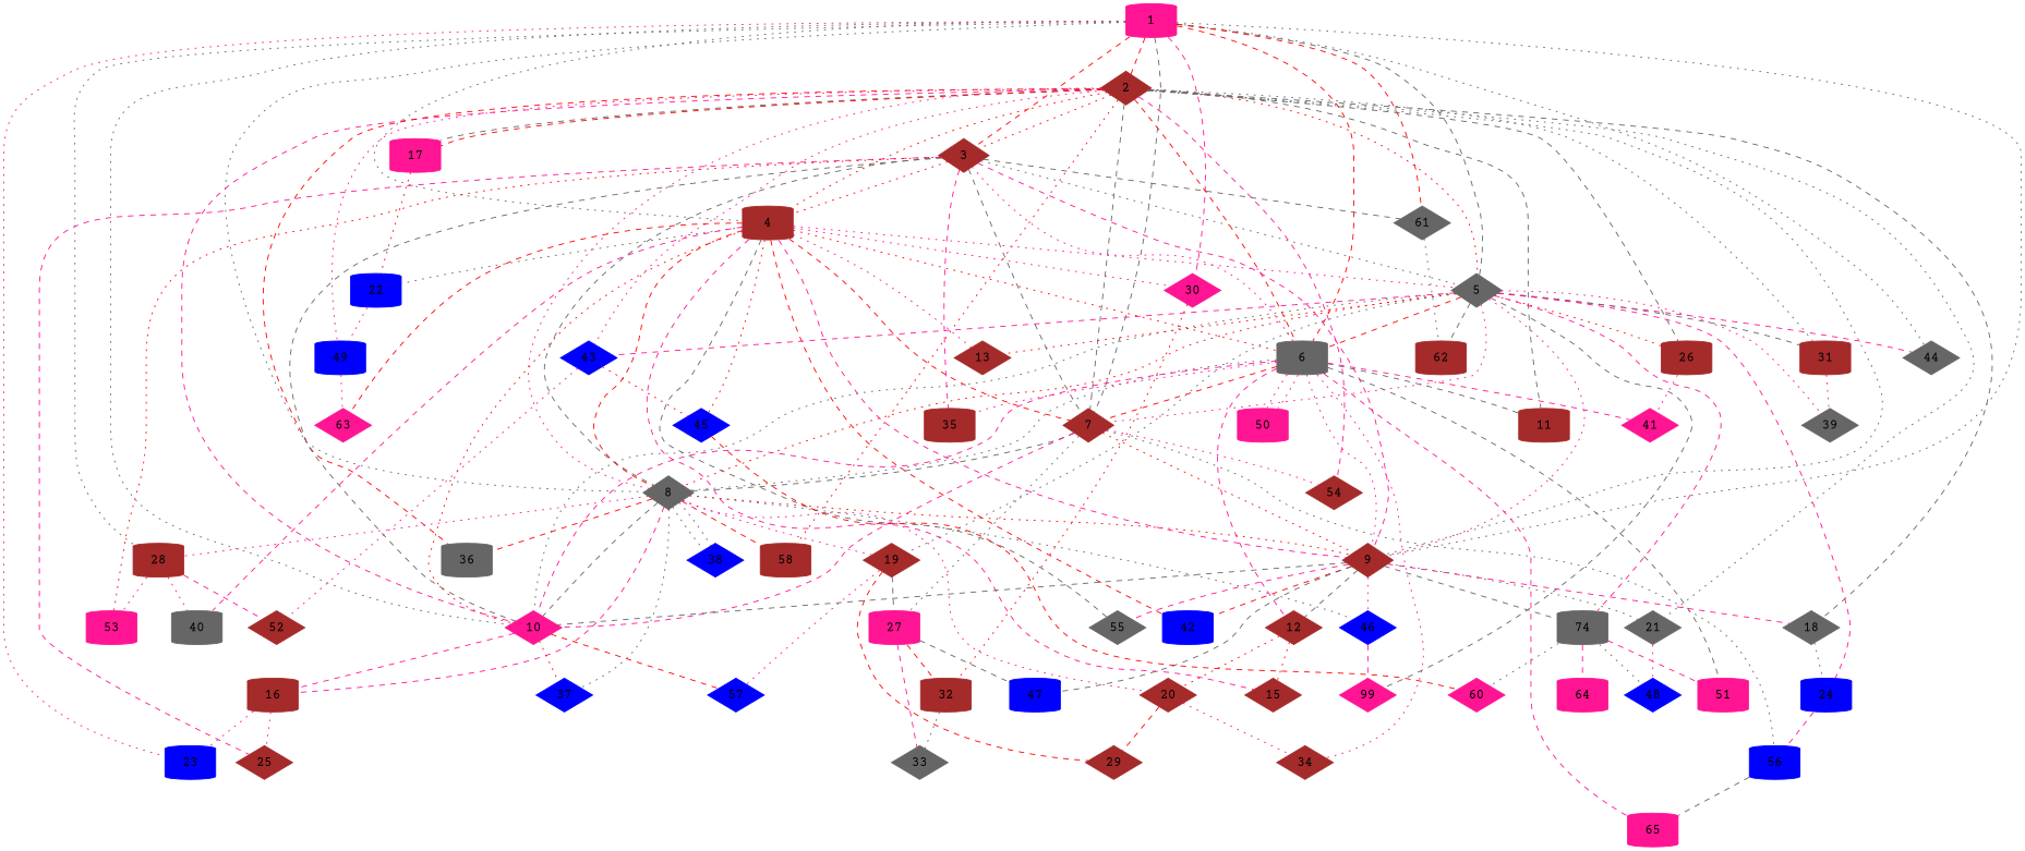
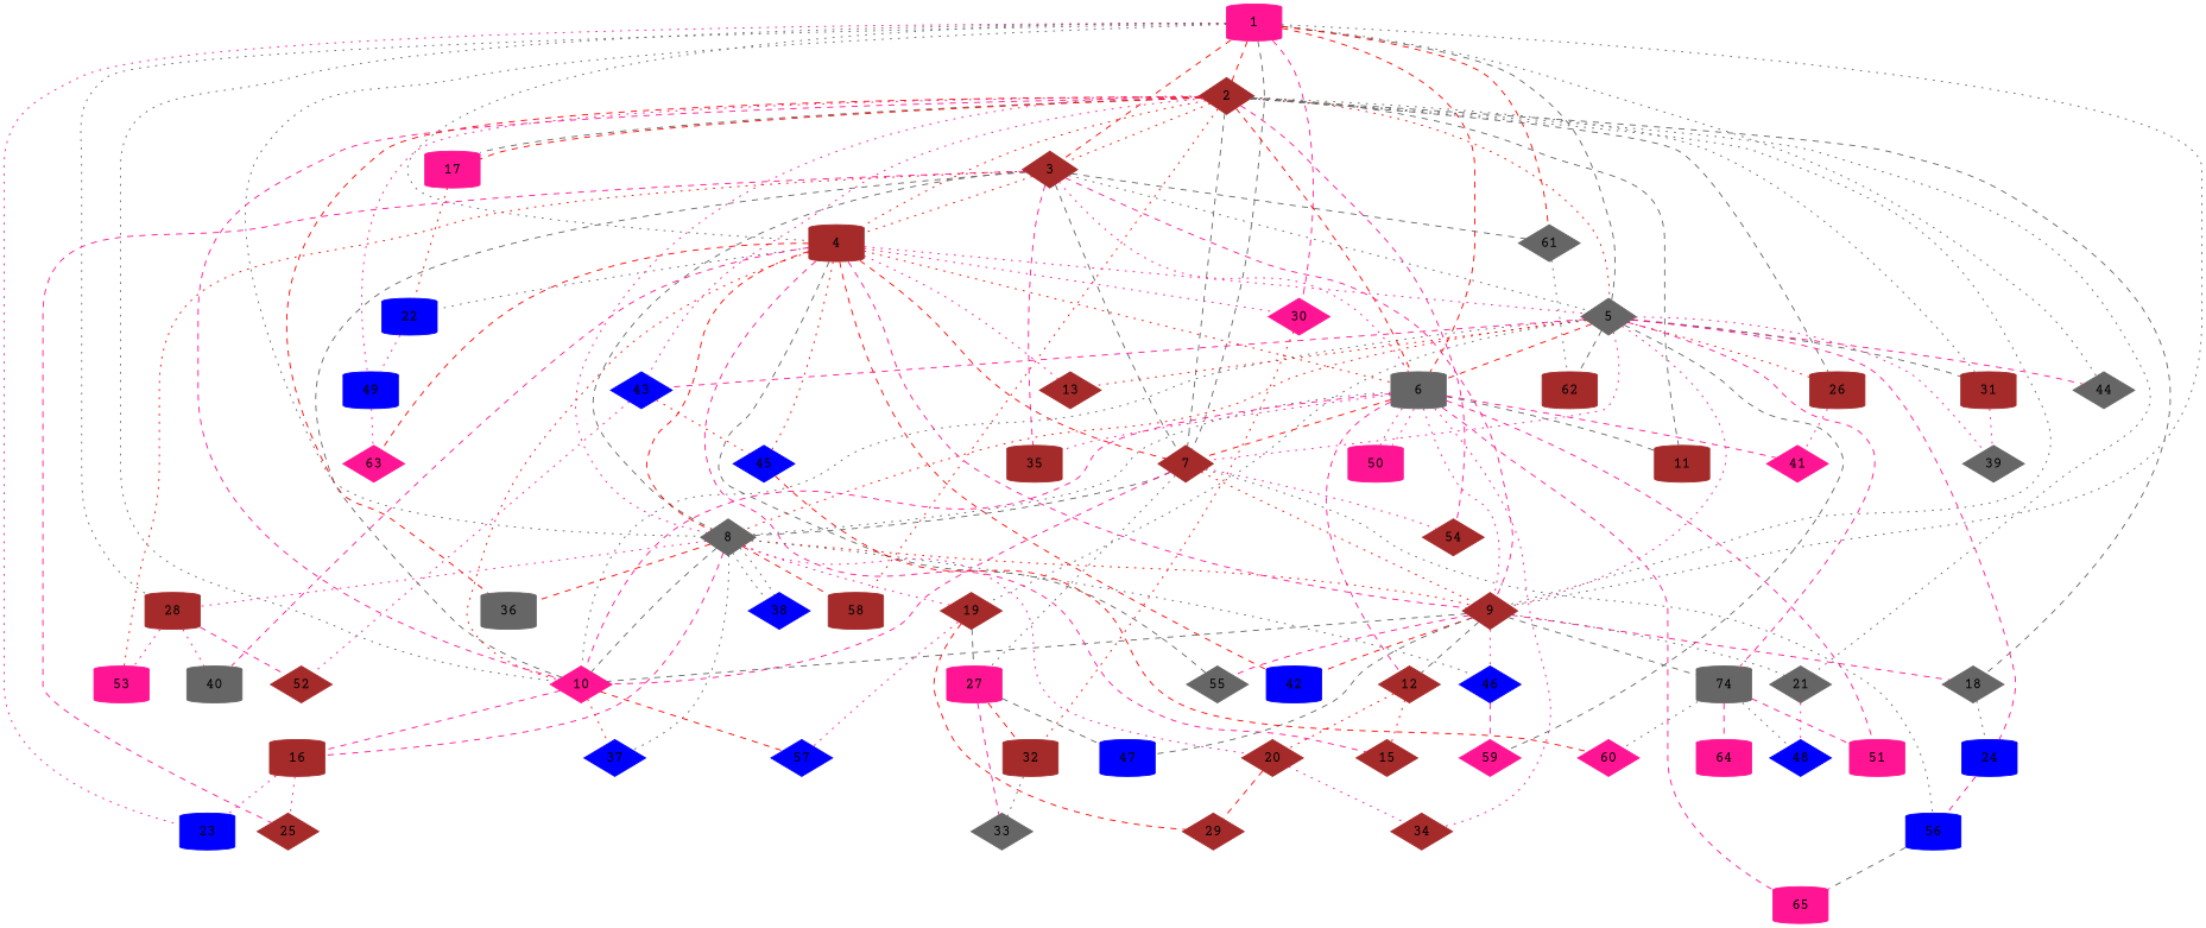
  graph {
    fontname="Courier Prime"
    node [color=brown fontname="Courier Prime" shape=diamond style=filled]
    edge [color=deeppink fontname="Courier Prime" style=dotted]
    1 [color=deeppink shape=cylinder]
    2
    3
    4 [shape=cylinder]
    5 [color=gray40]
    6 [color=gray40 shape=cylinder]
    7
    8 [color=gray40]
    9
    10 [color=deeppink]
    23 [color=blue shape=cylinder]
    28 [shape=cylinder]
    30 [color=deeppink]
    44 [color=gray40]
    61 [color=gray40]
    11 [shape=cylinder]
    17 [color=deeppink shape=cylinder]
    18 [color=gray40]
    21 [color=gray40]
    26 [shape=cylinder]
    31 [shape=cylinder]
    36 [color=gray40 shape=cylinder]
    43 [color=blue]
    49 [color=blue shape=cylinder]
    54
    58 [shape=cylinder]
    25
    35 [shape=cylinder]
    53 [color=deeppink shape=cylinder]
    13
    15
    22 [color=blue shape=cylinder]
    40 [color=gray40 shape=cylinder]
    42 [color=blue shape=cylinder]
    45 [color=blue]
    55 [color=gray40]
    63 [color=deeppink]
    n38 [color=gray40 label=74 shape=cylinder]
    19
    24 [color=blue shape=cylinder]
    39 [color=gray40]
-   59 [color=deeppink label=99]
+   59 [color=deeppink]
    62 [shape=cylinder]
    12
    34
    41 [color=deeppink]
    50 [color=deeppink shape=cylinder]
    51 [color=deeppink shape=cylinder]
    65 [color=deeppink shape=cylinder]
    27 [color=deeppink shape=cylinder]
    56 [color=blue shape=cylinder]
    16 [shape=cylinder]
    20
    37 [color=blue]
    38 [color=blue]
    46 [color=blue]
    47 [color=blue shape=cylinder]
    57 [color=blue]
    52
    32 [shape=cylinder]
    48 [color=blue]
    60 [color=deeppink]
    64 [color=deeppink shape=cylinder]
    29
    33 [color=gray40]
    1 -- 2 [color=red style=dashed]
    1 -- 3 [color=red style=dashed]
    1 -- 4 [color=gray40]
    1 -- 5 [color=gray40 style=dashed]
    1 -- 6 [color=red style=dashed]
    1 -- 7 [color=gray40 style=dashed]
    1 -- 8 [color=gray40]
    1 -- 9 [color=gray40]
    1 -- 10 [color=gray40]
    1 -- 23
    1 -- 28 [color=gray40]
    1 -- 30 [style=dashed]
    1 -- 44 [color=gray40]
    1 -- 61 [color=red style=dashed]
    2 -- 3 [color=red]
    2 -- 4 [color=red]
    2 -- 5 [color=red]
    2 -- 6 [color=red style=dashed]
    2 -- 7 [color=gray40 style=dashed]
    2 -- 8
    2 -- 9 [color=gray40]
    2 -- 10 [style=dashed]
    2 -- 11 [color=gray40 style=dashed]
    2 -- 17 [color=gray40 style=dashed]
    2 -- 17 [color=red style=dashed]
    2 -- 18 [color=gray40 style=dashed]
    2 -- 21 [color=gray40]
    2 -- 26 [color=gray40 style=dashed]
    2 -- 31 [color=gray40]
    2 -- 36 [color=red style=dashed]
    2 -- 43
    2 -- 49
    2 -- 54 [style=dashed]
    2 -- 58 [color=red]
    3 -- 4 [color=red]
    3 -- 5 [color=gray40]
    3 -- 6
    3 -- 7 [color=gray40 style=dashed]
    3 -- 8 [color=gray40 style=dashed]
    3 -- 9 [style=dashed]
    3 -- 10 [color=gray40 style=dashed]
    3 -- 61 [color=gray40 style=dashed]
    3 -- 25 [style=dashed]
    3 -- 35 [style=dashed]
    3 -- 53 [color=red]
    4 -- 5
    4 -- 6 [color=red]
    4 -- 7 [color=red style=dashed]
    4 -- 8 [color=red style=dashed]
    4 -- 9 [style=dashed]
    4 -- 10 [color=red]
    4 -- 30
    4 -- 13
    4 -- 15 [style=dashed]
    4 -- 22 [color=gray40]
    4 -- 40 [style=dashed]
    4 -- 42 [color=red style=dashed]
    4 -- 45 [color=red]
    4 -- 55 [color=gray40 style=dashed]
    4 -- 63 [color=red style=dashed]
    5 -- 6 [color=red style=dashed]
    5 -- 7
    5 -- 8 [color=red]
    5 -- 9
    5 -- 10 [color=gray40]
    5 -- 44 [style=dashed]
    5 -- 26 [color=red]
    5 -- 31 [color=gray40 style=dashed]
    5 -- 43 [style=dashed]
    5 -- 13 [color=red]
    5 -- n38 [style=dashed]
    5 -- 19 [color=gray40]
    5 -- 24 [style=dashed]
    5 -- 39
    5 -- 59 [color=gray40 style=dashed]
    5 -- 62 [color=gray40 style=dashed]
    6 -- 7 [color=red style=dashed]
    6 -- 8 [color=gray40]
    6 -- 9
    6 -- 10 [style=dashed]
    6 -- 11 [color=gray40 style=dashed]
    6 -- 35
    6 -- 12 [style=dashed]
    6 -- 34
    6 -- 41 [style=dashed]
    6 -- 50
    6 -- 50
-   6 -- 51 [color=gray40 style=dashed]
+   6 -- 51 [style=dashed]
    6 -- 65 [style=dashed]
    7 -- 8 [color=gray40 style=dashed]
    7 -- 9 [color=red]
    7 -- 10 [style=dashed]
    7 -- 54
    7 -- 27 [color=gray40]
    7 -- 56 [color=gray40]
    8 -- 9 [color=red]
    8 -- 10 [color=gray40 style=dashed]
    8 -- 28
    8 -- 36 [color=red style=dashed]
    8 -- 58 [color=red style=dashed]
    8 -- 19
    8 -- 16 [style=dashed]
    8 -- 20
    8 -- 37 [color=gray40]
    8 -- 38 [color=gray40]
    8 -- 38 [color=gray40]
    8 -- 46 [color=gray40]
    9 -- 10 [color=gray40 style=dashed]
    9 -- 18 [style=dashed]
    9 -- 21 [color=gray40]
    9 -- 42 [color=red style=dashed]
    9 -- 55 [style=dashed]
    9 -- n38 [color=gray40 style=dashed]
    9 -- 12 [color=gray40 style=dashed]
    9 -- 46
    9 -- 47 [color=gray40 style=dashed]
    10 -- 16 [style=dashed]
    10 -- 37 [color=red]
    10 -- 57 [color=red style=dashed]
    28 -- 53
    28 -- 40
    28 -- 52 [style=dashed]
    30 -- 32 [color=red]
    61 -- 62 [color=gray40]
    17 -- 22 [color=red]
    18 -- 24 [color=gray40]
    21 -- 48
    26 -- 41
    31 -- 39
    43 -- 45 [color=red]
    43 -- 52
    49 -- 63
    22 -- 49
    45 -- 60 [color=red style=dashed]
    n38 -- 51 [style=dashed]
    n38 -- 48 [color=gray40]
    n38 -- 60 [color=gray40]
    n38 -- 64 [style=dashed]
    19 -- 27 [color=gray40 style=dashed]
    19 -- 57
    19 -- 29 [color=red style=dashed]
    24 -- 56 [style=dashed]
    12 -- 15 [color=red]
    12 -- 20 [color=red]
    27 -- 47 [color=gray40 style=dashed]
    27 -- 32 [color=red style=dashed]
    27 -- 33 [style=dashed]
    56 -- 65 [color=gray40 style=dashed]
    16 -- 23
    16 -- 25
    20 -- 34
    20 -- 29 [color=red style=dashed]
    46 -- 59 [style=dashed]
    32 -- 33 [color=gray40]
  }
